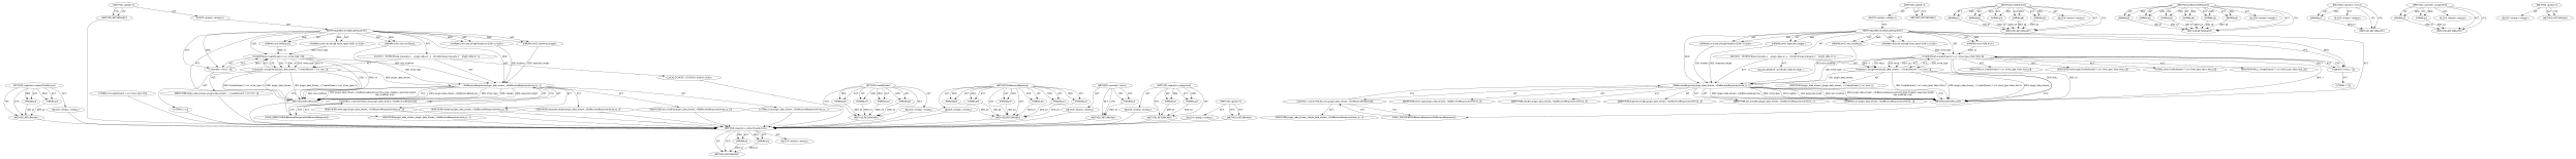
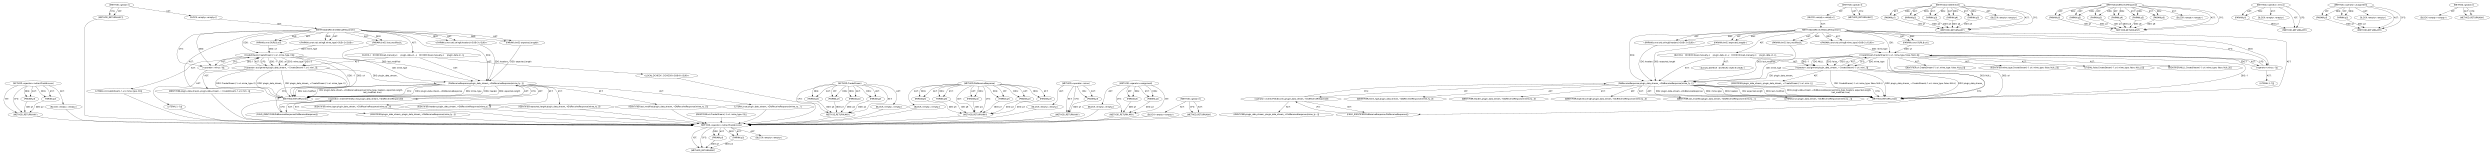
  digraph {
    fontname=Inter
    node [fontname=Inter]
    edge [fontname=Inter]
    n1 [label=<(METHOD,&lt;operator&gt;.indirectFieldAccess)>]
    n2 [label=<(PARAM,p1)>]
    n3 [label=<(PARAM,p2)>]
    n4 [label=<(BLOCK,&lt;empty&gt;,&lt;empty&gt;)>]
    n5 [label=<(METHOD_RETURN,ANY)>]
    n6 [label=<(METHOD,&lt;global&gt;)<SUB>1</SUB>>]
    n7 [label=<(BLOCK,&lt;empty&gt;,&lt;empty&gt;)<SUB>1</SUB>>]
    n8 [label=<(METHOD_RETURN,ANY)<SUB>1</SUB>>]
    n9 [label=<(METHOD,DidReceiveManualResponse)<SUB>1</SUB>>]
    n10 [label=<(PARAM,const GURL&amp; url)<SUB>1</SUB>>]
    n11 [label="<(PARAM,const std::string&amp; mime_type)<SUB>2</SUB>>"]
    n12 [label="<(PARAM,const std::string&amp; headers)<SUB>3</SUB>>"]
    n13 [label=<(PARAM,uint32 expected_length)<SUB>4</SUB>>]
    n14 [label=<(PARAM,uint32 last_modified)<SUB>5</SUB>>]
    n15 [label=<(BLOCK,{    DCHECK(load_manually_);     plugin_data_st...,{    DCHECK(load_manually_);     plugin_data_st...)<SUB>5</SUB>>]
    n16 [label=<(CreateStream,CreateStream(-1, url, mime_type, false, NULL))<SUB>8</SUB>>]
    n17 [label=<(&lt;operator&gt;.minus,-1)<SUB>8</SUB>>]
    n18 [label=<(DidReceiveResponse,plugin_data_stream_-&gt;DidReceiveResponse(mime_ty...)<SUB>9</SUB>>]
    n19 [label=<(METHOD_RETURN,void)<SUB>1</SUB>>]
    n20 [label="<(LOCAL,DCHECK : DCHECK)<SUB>6</SUB>>"]
    n21 [label=<(&lt;operator&gt;.assignment,plugin_data_stream_ = CreateStream(-1, url, mim...)<SUB>8</SUB>>]
    n22 [label=<(IDENTIFIER,url,CreateStream(-1, url, mime_type, false, NULL))<SUB>8</SUB>>]
    n23 [label=<(IDENTIFIER,mime_type,CreateStream(-1, url, mime_type, false, NULL))<SUB>8</SUB>>]
    n24 [label=<(LITERAL,false,CreateStream(-1, url, mime_type, false, NULL))<SUB>8</SUB>>]
    n25 [label=<(IDENTIFIER,NULL,CreateStream(-1, url, mime_type, false, NULL))<SUB>8</SUB>>]
    n26 [label=<(LITERAL,1,-1)<SUB>8</SUB>>]
    n27 [label=<(&lt;operator&gt;.indirectFieldAccess,plugin_data_stream_-&gt;DidReceiveResponse)<SUB>9</SUB>>]
    n28 [label=<(IDENTIFIER,mime_type,plugin_data_stream_-&gt;DidReceiveResponse(mime_ty...)<SUB>9</SUB>>]
    n29 [label=<(IDENTIFIER,headers,plugin_data_stream_-&gt;DidReceiveResponse(mime_ty...)<SUB>9</SUB>>]
    n30 [label=<(IDENTIFIER,expected_length,plugin_data_stream_-&gt;DidReceiveResponse(mime_ty...)<SUB>9</SUB>>]
    n31 [label=<(IDENTIFIER,last_modified,plugin_data_stream_-&gt;DidReceiveResponse(mime_ty...)<SUB>10</SUB>>]
    n32 [label=<(LITERAL,true,plugin_data_stream_-&gt;DidReceiveResponse(mime_ty...)<SUB>10</SUB>>]
    n33 [label=<(IDENTIFIER,plugin_data_stream_,plugin_data_stream_ = CreateStream(-1, url, mim...)<SUB>8</SUB>>]
    n34 [label=<(FIELD_IDENTIFIER,DidReceiveResponse,DidReceiveResponse)<SUB>9</SUB>>]
    n35 [label=<(IDENTIFIER,plugin_data_stream_,plugin_data_stream_-&gt;DidReceiveResponse(mime_ty...)<SUB>9</SUB>>]
    n36 [label=<(METHOD,CreateStream)>]
    n37 [label=<(PARAM,p1)>]
    n38 [label=<(PARAM,p2)>]
    n39 [label=<(PARAM,p3)>]
    n40 [label=<(PARAM,p4)>]
    n41 [label=<(PARAM,p5)>]
    n42 [label=<(BLOCK,&lt;empty&gt;,&lt;empty&gt;)>]
    n43 [label=<(METHOD_RETURN,ANY)>]
    n44 [label=<(METHOD,DidReceiveResponse)>]
    n45 [label=<(PARAM,p1)>]
    n46 [label=<(PARAM,p2)>]
    n47 [label=<(PARAM,p3)>]
    n48 [label=<(PARAM,p4)>]
    n49 [label=<(PARAM,p5)>]
    n50 [label=<(PARAM,p6)>]
    n51 [label=<(BLOCK,&lt;empty&gt;,&lt;empty&gt;)>]
    n52 [label=<(METHOD_RETURN,ANY)>]
    n53 [label=<(METHOD,&lt;operator&gt;.minus)>]
    n54 [label=<(PARAM,p1)>]
    n55 [label=<(BLOCK,&lt;empty&gt;,&lt;empty&gt;)>]
    n56 [label=<(METHOD_RETURN,ANY)>]
    n57 [label=<(METHOD,&lt;operator&gt;.assignment)>]
    n58 [label=<(PARAM,p1)>]
    n59 [label=<(PARAM,p2)>]
    n60 [label=<(BLOCK,&lt;empty&gt;,&lt;empty&gt;)>]
    n61 [label=<(METHOD_RETURN,ANY)>]
    n62 [label=<(METHOD,&lt;global&gt;)<SUB>1</SUB>>]
    n63 [label=<(BLOCK,&lt;empty&gt;,&lt;empty&gt;)>]
    n64 [label=<(METHOD_RETURN,ANY)>]
    n65 [label=<(METHOD,&lt;operator&gt;.indirectFieldAccess)>]
    n66 [label=<(PARAM,p1)>]
    n67 [label=<(PARAM,p2)>]
    n68 [label=<(BLOCK,&lt;empty&gt;,&lt;empty&gt;)>]
    n69 [label=<(METHOD_RETURN,ANY)>]
    n70 [label=<(METHOD,&lt;global&gt;)<SUB>1</SUB>>]
    n71 [label=<(BLOCK,&lt;empty&gt;,&lt;empty&gt;)<SUB>1</SUB>>]
    n72 [label=<(METHOD_RETURN,ANY)<SUB>1</SUB>>]
    n73 [label=<(METHOD,DidReceiveManualResponse)<SUB>1</SUB>>]
    n74 [label=<(PARAM,const GURL&amp; url)<SUB>1</SUB>>]
    n75 [label="<(PARAM,const std::string&amp; mime_type)<SUB>2</SUB>>"]
    n76 [label="<(PARAM,const std::string&amp; headers)<SUB>3</SUB>>"]
    n77 [label=<(PARAM,uint32 expected_length)<SUB>4</SUB>>]
    n78 [label=<(PARAM,uint32 last_modified)<SUB>5</SUB>>]
    n79 [label=<(BLOCK,{    DCHECK(load_manually_);     plugin_data_st...,{    DCHECK(load_manually_);     plugin_data_st...)<SUB>5</SUB>>]
    n80 [label=<(CreateStream,CreateStream(-1, url, mime_type, 0))<SUB>8</SUB>>]
    n81 [label=<(&lt;operator&gt;.minus,-1)<SUB>8</SUB>>]
    n82 [label=<(DidReceiveResponse,plugin_data_stream_-&gt;DidReceiveResponse(mime_ty...)<SUB>9</SUB>>]
    n83 [label=<(METHOD_RETURN,void)<SUB>1</SUB>>]
    n84 [label="<(LOCAL,DCHECK : DCHECK)<SUB>6</SUB>>"]
    n85 [label=<(&lt;operator&gt;.assignment,plugin_data_stream_ = CreateStream(-1, url, mim...)<SUB>8</SUB>>]
    n86 [label=<(LITERAL,0,CreateStream(-1, url, mime_type, 0))<SUB>8</SUB>>]
    n87 [label=<(LITERAL,1,-1)<SUB>8</SUB>>]
    n88 [label=<(&lt;operator&gt;.indirectFieldAccess,plugin_data_stream_-&gt;DidReceiveResponse)<SUB>9</SUB>>]
    n89 [label=<(IDENTIFIER,mime_type,plugin_data_stream_-&gt;DidReceiveResponse(mime_ty...)<SUB>9</SUB>>]
    n90 [label=<(IDENTIFIER,headers,plugin_data_stream_-&gt;DidReceiveResponse(mime_ty...)<SUB>9</SUB>>]
    n91 [label=<(IDENTIFIER,expected_length,plugin_data_stream_-&gt;DidReceiveResponse(mime_ty...)<SUB>9</SUB>>]
    n92 [label=<(IDENTIFIER,last_modified,plugin_data_stream_-&gt;DidReceiveResponse(mime_ty...)<SUB>10</SUB>>]
    n93 [label=<(LITERAL,true,plugin_data_stream_-&gt;DidReceiveResponse(mime_ty...)<SUB>10</SUB>>]
    n94 [label=<(IDENTIFIER,plugin_data_stream_,plugin_data_stream_ = CreateStream(-1, url, mim...)<SUB>8</SUB>>]
    n95 [label=<(FIELD_IDENTIFIER,DidReceiveResponse,DidReceiveResponse)<SUB>9</SUB>>]
+   n96 [label=<(IDENTIFIER,url,CreateStream(-1, url, mime_type, 0))<SUB>8</SUB>>]
    n97 [label=<(IDENTIFIER,plugin_data_stream_,plugin_data_stream_-&gt;DidReceiveResponse(mime_ty...)<SUB>9</SUB>>]
    n98 [label=<(METHOD,CreateStream)>]
    n99 [label=<(PARAM,p1)>]
    n100 [label=<(PARAM,p2)>]
    n101 [label=<(PARAM,p3)>]
    n102 [label=<(PARAM,p4)>]
    n103 [label=<(BLOCK,&lt;empty&gt;,&lt;empty&gt;)>]
    n104 [label=<(METHOD_RETURN,ANY)>]
    n105 [label=<(METHOD,DidReceiveResponse)>]
    n106 [label=<(PARAM,p1)>]
    n107 [label=<(PARAM,p2)>]
    n108 [label=<(PARAM,p3)>]
    n109 [label=<(PARAM,p4)>]
    n110 [label=<(PARAM,p5)>]
    n111 [label=<(PARAM,p6)>]
    n112 [label=<(BLOCK,&lt;empty&gt;,&lt;empty&gt;)>]
    n113 [label=<(METHOD_RETURN,ANY)>]
    n114 [label=<(METHOD,&lt;operator&gt;.minus)>]
    n115 [label=<(PARAM,p1)>]
    n116 [label=<(BLOCK,&lt;empty&gt;,&lt;empty&gt;)>]
    n117 [label=<(METHOD_RETURN,ANY)>]
    n118 [label=<(METHOD,&lt;operator&gt;.assignment)>]
    n119 [label=<(PARAM,p1)>]
    n120 [label=<(PARAM,p2)>]
    n121 [label=<(BLOCK,&lt;empty&gt;,&lt;empty&gt;)>]
    n122 [label=<(METHOD_RETURN,ANY)>]
    n123 [label=<(METHOD,&lt;global&gt;)<SUB>1</SUB>>]
    n124 [label=<(BLOCK,&lt;empty&gt;,&lt;empty&gt;)>]
    n125 [label=<(METHOD_RETURN,ANY)>]
    n1 -> n2 [label="AST: "]
    n1 -> n2 [label="DDG: "]
    n1 -> n3 [label="AST: "]
    n1 -> n3 [label="DDG: "]
    n1 -> n4 [label="AST: "]
    n1 -> n5 [label="AST: "]
    n1 -> n5 [label="CFG: "]
    n2 -> n5 [label="DDG: p1"]
    n3 -> n5 [label="DDG: p2"]
    n6 -> n7 [label="AST: "]
    n6 -> n8 [label="AST: "]
    n6 -> n8 [label="CFG: "]
    n7 -> n9 [label="AST: "]
    n9 -> n10 [label="AST: "]
    n9 -> n10 [label="DDG: "]
    n9 -> n11 [label="AST: "]
    n9 -> n11 [label="DDG: "]
    n9 -> n12 [label="AST: "]
    n9 -> n12 [label="DDG: "]
    n9 -> n13 [label="AST: "]
    n9 -> n13 [label="DDG: "]
    n9 -> n14 [label="AST: "]
    n9 -> n14 [label="DDG: "]
    n9 -> n15 [label="AST: "]
    n9 -> n16 [label="DDG: "]
    n9 -> n17 [label="CFG: "]
    n9 -> n17 [label="DDG: "]
    n9 -> n18 [label="DDG: "]
    n9 -> n19 [label="AST: "]
    n10 -> n16 [label="DDG: url"]
    n11 -> n16 [label="DDG: mime_type"]
    n12 -> n18 [label="DDG: headers"]
    n13 -> n18 [label="DDG: expected_length"]
    n14 -> n18 [label="DDG: last_modified"]
    n15 -> n18 [label="AST: "]
    n15 -> n20 [label="AST: "]
    n15 -> n21 [label="AST: "]
    n16 -> n17 [label="AST: "]
    n16 -> n18 [label="DDG: mime_type"]
    n16 -> n19 [label="DDG: -1"]
    n16 -> n19 [label="DDG: url"]
    n16 -> n19 [label="DDG: NULL"]
    n16 -> n21 [label="CFG: "]
    n16 -> n21 [label="DDG: mime_type"]
    n16 -> n21 [label="DDG: -1"]
    n16 -> n21 [label="DDG: NULL"]
    n16 -> n21 [label="DDG: false"]
    n16 -> n21 [label="DDG: url"]
    n16 -> n22 [label="AST: "]
    n16 -> n23 [label="AST: "]
    n16 -> n24 [label="AST: "]
    n16 -> n25 [label="AST: "]
    n17 -> n16 [label="CFG: "]
    n17 -> n16 [label="DDG: 1"]
    n17 -> n26 [label="AST: "]
    n18 -> n19 [label="CFG: "]
    n18 -> n19 [label="DDG: plugin_data_stream_-&gt;DidReceiveResponse"]
    n18 -> n19 [label="DDG: mime_type"]
    n18 -> n19 [label="DDG: headers"]
    n18 -> n19 [label="DDG: expected_length"]
    n18 -> n19 [label="DDG: last_modified"]
    n18 -> n19 [label="DDG: plugin_data_stream_-&gt;DidReceiveResponse(mime_type, headers, expected_length,\n                                           last_modified, true)"]
    n18 -> n27 [label="AST: "]
    n18 -> n28 [label="AST: "]
    n18 -> n29 [label="AST: "]
    n18 -> n30 [label="AST: "]
    n18 -> n31 [label="AST: "]
    n18 -> n32 [label="AST: "]
    n21 -> n16 [label="AST: "]
    n21 -> n18 [label="DDG: plugin_data_stream_"]
    n21 -> n19 [label="DDG: plugin_data_stream_"]
    n21 -> n19 [label="DDG: CreateStream(-1, url, mime_type, false, NULL)"]
    n21 -> n19 [label="DDG: plugin_data_stream_ = CreateStream(-1, url, mime_type, false, NULL)"]
    n21 -> n33 [label="AST: "]
    n21 -> n34 [label="CFG: "]
    n27 -> n18 [label="CFG: "]
    n27 -> n34 [label="AST: "]
    n27 -> n35 [label="AST: "]
    n34 -> n27 [label="CFG: "]
    n36 -> n37 [label="AST: "]
    n36 -> n37 [label="DDG: "]
    n36 -> n38 [label="AST: "]
    n36 -> n38 [label="DDG: "]
    n36 -> n39 [label="AST: "]
    n36 -> n39 [label="DDG: "]
    n36 -> n40 [label="AST: "]
    n36 -> n40 [label="DDG: "]
    n36 -> n41 [label="AST: "]
    n36 -> n41 [label="DDG: "]
    n36 -> n42 [label="AST: "]
    n36 -> n43 [label="AST: "]
    n36 -> n43 [label="CFG: "]
    n37 -> n43 [label="DDG: p1"]
    n38 -> n43 [label="DDG: p2"]
    n39 -> n43 [label="DDG: p3"]
    n40 -> n43 [label="DDG: p4"]
    n41 -> n43 [label="DDG: p5"]
    n44 -> n45 [label="AST: "]
    n44 -> n45 [label="DDG: "]
    n44 -> n46 [label="AST: "]
    n44 -> n46 [label="DDG: "]
    n44 -> n47 [label="AST: "]
    n44 -> n47 [label="DDG: "]
    n44 -> n48 [label="AST: "]
    n44 -> n48 [label="DDG: "]
    n44 -> n49 [label="AST: "]
    n44 -> n49 [label="DDG: "]
    n44 -> n50 [label="AST: "]
    n44 -> n50 [label="DDG: "]
    n44 -> n51 [label="AST: "]
    n44 -> n52 [label="AST: "]
    n44 -> n52 [label="CFG: "]
    n45 -> n52 [label="DDG: p1"]
    n46 -> n52 [label="DDG: p2"]
    n47 -> n52 [label="DDG: p3"]
    n48 -> n52 [label="DDG: p4"]
    n49 -> n52 [label="DDG: p5"]
    n50 -> n52 [label="DDG: p6"]
    n53 -> n54 [label="AST: "]
    n53 -> n54 [label="DDG: "]
    n53 -> n55 [label="AST: "]
    n53 -> n56 [label="AST: "]
    n53 -> n56 [label="CFG: "]
    n54 -> n56 [label="DDG: p1"]
    n57 -> n58 [label="AST: "]
    n57 -> n58 [label="DDG: "]
    n57 -> n59 [label="AST: "]
    n57 -> n59 [label="DDG: "]
    n57 -> n60 [label="AST: "]
    n57 -> n61 [label="AST: "]
    n57 -> n61 [label="CFG: "]
    n58 -> n61 [label="DDG: p1"]
    n59 -> n61 [label="DDG: p2"]
    n62 -> n63 [label="AST: "]
    n62 -> n64 [label="AST: "]
    n62 -> n64 [label="CFG: "]
    n65 -> n66 [label="AST: "]
    n65 -> n66 [label="DDG: "]
    n65 -> n67 [label="AST: "]
    n65 -> n67 [label="DDG: "]
    n65 -> n68 [label="AST: "]
    n65 -> n69 [label="AST: "]
    n65 -> n69 [label="CFG: "]
    n66 -> n69 [label="DDG: p1"]
    n67 -> n69 [label="DDG: p2"]
    n68 -> n1
    n69 -> n1
    n70 -> n71 [label="AST: "]
    n70 -> n72 [label="AST: "]
    n70 -> n72 [label="CFG: "]
    n71 -> n73 [label="AST: "]
    n72 -> n1
    n73 -> n74 [label="AST: "]
    n73 -> n74 [label="DDG: "]
    n73 -> n75 [label="AST: "]
    n73 -> n75 [label="DDG: "]
    n73 -> n76 [label="AST: "]
    n73 -> n76 [label="DDG: "]
    n73 -> n77 [label="AST: "]
    n73 -> n77 [label="DDG: "]
    n73 -> n78 [label="AST: "]
    n73 -> n78 [label="DDG: "]
    n73 -> n79 [label="AST: "]
    n73 -> n80 [label="DDG: "]
    n73 -> n81 [label="CFG: "]
    n73 -> n81 [label="DDG: "]
    n73 -> n82 [label="DDG: "]
    n73 -> n83 [label="AST: "]
    n74 -> n80 [label="DDG: url"]
    n75 -> n80 [label="DDG: mime_type"]
    n76 -> n82 [label="DDG: headers"]
    n77 -> n82 [label="DDG: expected_length"]
    n78 -> n82 [label="DDG: last_modified"]
    n79 -> n82 [label="AST: "]
    n79 -> n84 [label="AST: "]
    n79 -> n85 [label="AST: "]
    n80 -> n81 [label="AST: "]
    n80 -> n82 [label="DDG: mime_type"]
    n80 -> n83 [label="DDG: -1"]
    n80 -> n83 [label="DDG: url"]
    n80 -> n85 [label="CFG: "]
    n80 -> n85 [label="DDG: -1"]
    n80 -> n85 [label="DDG: url"]
    n80 -> n85 [label="DDG: mime_type"]
    n80 -> n85 [label="DDG: 0"]
+   n80 -> n86 [label="AST: "]
    n81 -> n80 [label="CFG: "]
    n81 -> n80 [label="DDG: 1"]
    n81 -> n87 [label="AST: "]
    n82 -> n83 [label="CFG: "]
    n82 -> n83 [label="DDG: plugin_data_stream_-&gt;DidReceiveResponse"]
    n82 -> n83 [label="DDG: mime_type"]
    n82 -> n83 [label="DDG: headers"]
    n82 -> n83 [label="DDG: expected_length"]
    n82 -> n83 [label="DDG: last_modified"]
    n82 -> n83 [label="DDG: plugin_data_stream_-&gt;DidReceiveResponse(mime_type, headers, expected_length,\n                                           last_modified, true)"]
    n82 -> n88 [label="AST: "]
    n82 -> n89 [label="AST: "]
    n82 -> n90 [label="AST: "]
    n82 -> n91 [label="AST: "]
    n82 -> n92 [label="AST: "]
    n82 -> n93 [label="AST: "]
    n83 -> n1
    n84 -> n1
    n85 -> n80 [label="AST: "]
    n85 -> n82 [label="DDG: plugin_data_stream_"]
    n85 -> n83 [label="DDG: plugin_data_stream_"]
    n85 -> n83 [label="DDG: CreateStream(-1, url, mime_type, 0)"]
    n85 -> n83 [label="DDG: plugin_data_stream_ = CreateStream(-1, url, mime_type, 0)"]
    n85 -> n94 [label="AST: "]
    n85 -> n95 [label="CFG: "]
    n86 -> n1
    n87 -> n1
    n88 -> n82 [label="CFG: "]
    n88 -> n95 [label="AST: "]
    n88 -> n97 [label="AST: "]
    n89 -> n1
    n90 -> n1
    n91 -> n1
    n92 -> n1
    n93 -> n1
    n94 -> n1
    n95 -> n88 [label="CFG: "]
+   n96 -> n1
    n97 -> n1
    n98 -> n99 [label="AST: "]
    n98 -> n99 [label="DDG: "]
    n98 -> n100 [label="AST: "]
    n98 -> n100 [label="DDG: "]
    n98 -> n101 [label="AST: "]
    n98 -> n101 [label="DDG: "]
    n98 -> n102 [label="AST: "]
    n98 -> n102 [label="DDG: "]
    n98 -> n103 [label="AST: "]
    n98 -> n104 [label="AST: "]
    n98 -> n104 [label="CFG: "]
    n99 -> n104 [label="DDG: p1"]
    n100 -> n104 [label="DDG: p2"]
    n101 -> n104 [label="DDG: p3"]
    n102 -> n104 [label="DDG: p4"]
    n103 -> n1
    n104 -> n1
    n105 -> n106 [label="AST: "]
    n105 -> n106 [label="DDG: "]
    n105 -> n107 [label="AST: "]
    n105 -> n107 [label="DDG: "]
    n105 -> n108 [label="AST: "]
    n105 -> n108 [label="DDG: "]
    n105 -> n109 [label="AST: "]
    n105 -> n109 [label="DDG: "]
    n105 -> n110 [label="AST: "]
    n105 -> n110 [label="DDG: "]
    n105 -> n111 [label="AST: "]
    n105 -> n111 [label="DDG: "]
    n105 -> n112 [label="AST: "]
    n105 -> n113 [label="AST: "]
    n105 -> n113 [label="CFG: "]
    n106 -> n113 [label="DDG: p1"]
    n107 -> n113 [label="DDG: p2"]
    n108 -> n113 [label="DDG: p3"]
    n109 -> n113 [label="DDG: p4"]
    n110 -> n113 [label="DDG: p5"]
    n111 -> n113 [label="DDG: p6"]
    n112 -> n1
    n113 -> n1
    n114 -> n115 [label="AST: "]
    n114 -> n115 [label="DDG: "]
    n114 -> n116 [label="AST: "]
    n114 -> n117 [label="AST: "]
    n114 -> n117 [label="CFG: "]
    n115 -> n117 [label="DDG: p1"]
    n116 -> n1
    n117 -> n1
    n118 -> n119 [label="AST: "]
    n118 -> n119 [label="DDG: "]
    n118 -> n120 [label="AST: "]
    n118 -> n120 [label="DDG: "]
    n118 -> n121 [label="AST: "]
    n118 -> n122 [label="AST: "]
    n118 -> n122 [label="CFG: "]
    n119 -> n122 [label="DDG: p1"]
    n120 -> n122 [label="DDG: p2"]
    n121 -> n1
    n122 -> n1
    n123 -> n124 [label="AST: "]
    n123 -> n125 [label="AST: "]
    n123 -> n125 [label="CFG: "]
    n124 -> n1
    n125 -> n1
  }
